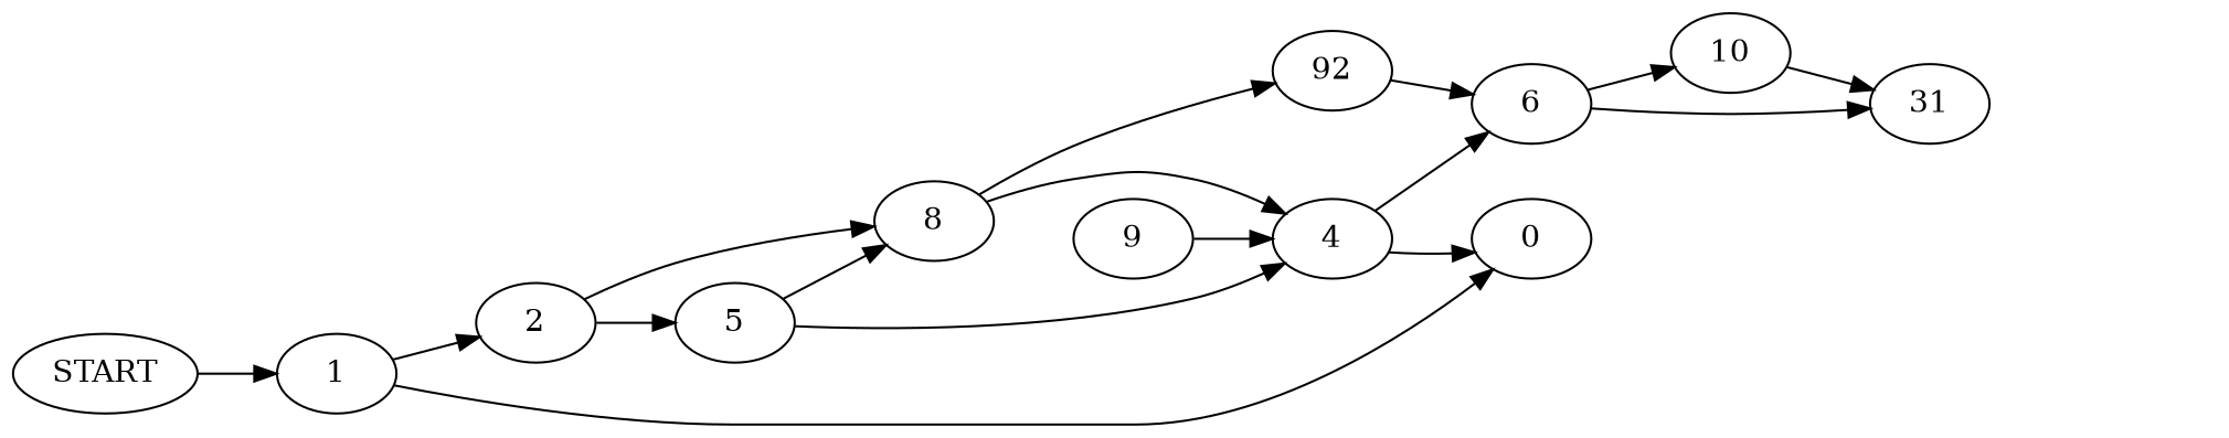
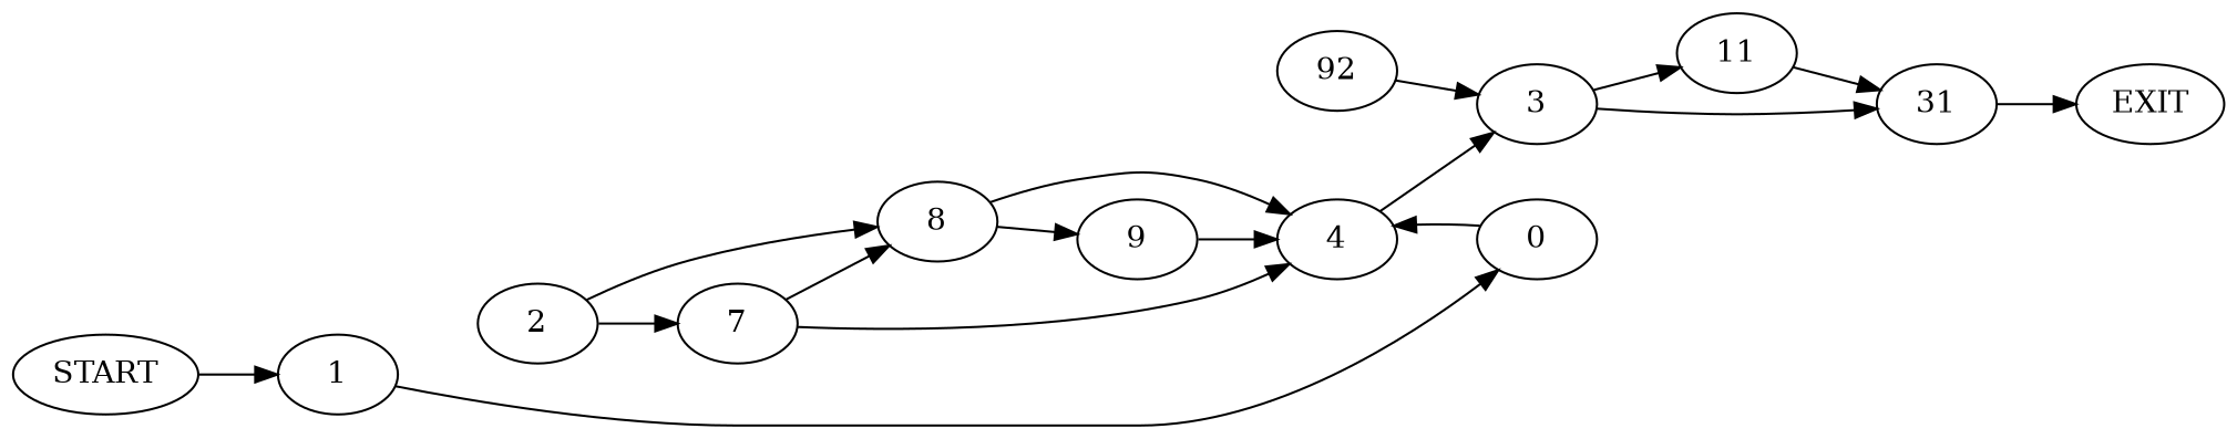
  digraph {
    rankdir=LR
    n1 [label=START]
    1
    2
    n4 [label=0]
-   5
+   n5 [label=EXIT]
+   5 [label=7]
    8
    4
-   6
-   10
+   6 [label=3]
+   10 [label=11]
    n11 [label=31]
    9
    n13 [label=92]
    n1 -> 1
-   1 -> 2
    1 -> n4
    2 -> 5
    2 -> 8
-   4 -> n4
+   n4 -> 4
    5 -> 8
    5 -> 4
    8 -> 4
-   8 -> n13
+   8 -> 9
    4 -> 6
    6 -> 10
    6 -> n11
    10 -> n11
+   n11 -> n5
    9 -> 4
    n13 -> 6
  }
